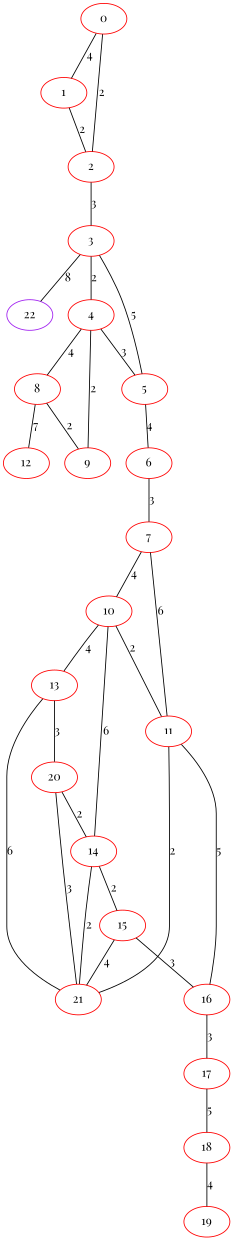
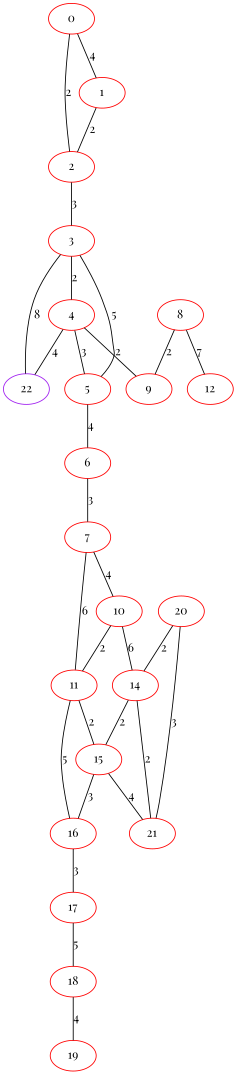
  graph {
    fontname="Playfair Display"
    node [color=red fontname="Playfair Display" weight=1]
    edge [fontname="Playfair Display"]
    0
    1
    2
    3
    22 [color=purple weight=4]
    4
    5
    8
    9
    6
    12
    7
    10
    11
-   13
    14
    15
    16
    20
    21
    17
    18
    19
    0 -- 1 [label=4]
    0 -- 2 [label=2]
    1 -- 2 [label=2]
    2 -- 3 [label=3]
    3 -- 22 [label=8]
    3 -- 4 [label=2]
    3 -- 5 [label=5]
    4 -- 5 [label=3]
-   4 -- 8 [label=4]
+   4 -- 22 [label=4]
    4 -- 9 [label=2]
    5 -- 6 [label=4]
    8 -- 9 [label=2]
    8 -- 12 [label=7]
    6 -- 7 [label=3]
    7 -- 10 [label=4]
    7 -- 11 [label=6]
    10 -- 11 [label=2]
-   10 -- 13 [label=4]
    10 -- 14 [label=6]
-   11 -- 21 [label=2]
+   11 -- 15 [label=2]
    11 -- 16 [label=5]
-   13 -- 20 [label=3]
-   13 -- 21 [label=6]
    14 -- 15 [label=2]
    14 -- 21 [label=2]
    15 -- 16 [label=3]
    15 -- 21 [label=4]
    16 -- 17 [label=3]
    20 -- 14 [label=2]
    20 -- 21 [label=3]
    17 -- 18 [label=5]
    18 -- 19 [label=4]
  }
